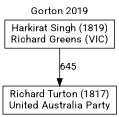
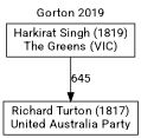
  digraph {
    label="Gorton 2019"
    labelloc=t
    mclimit=10
    fontname=Roboto
    node [shape=box fontname=Roboto]
    n1 [label="Richard Turton (1817)\nUnited Australia Party"]
-   n2 [label="Harkirat Singh (1819)\nRichard Greens (VIC)"]
+   n2 [label="Harkirat Singh (1819)\nThe Greens (VIC)"]
    n2 -> n1 [label=645 fontname=Roboto]
  }
